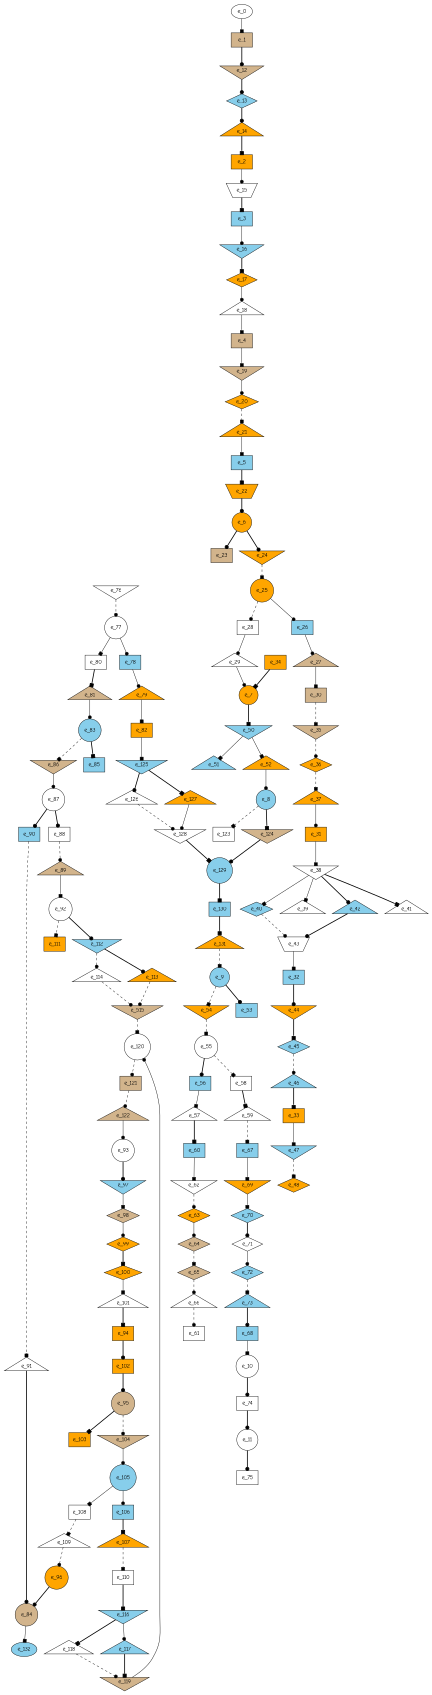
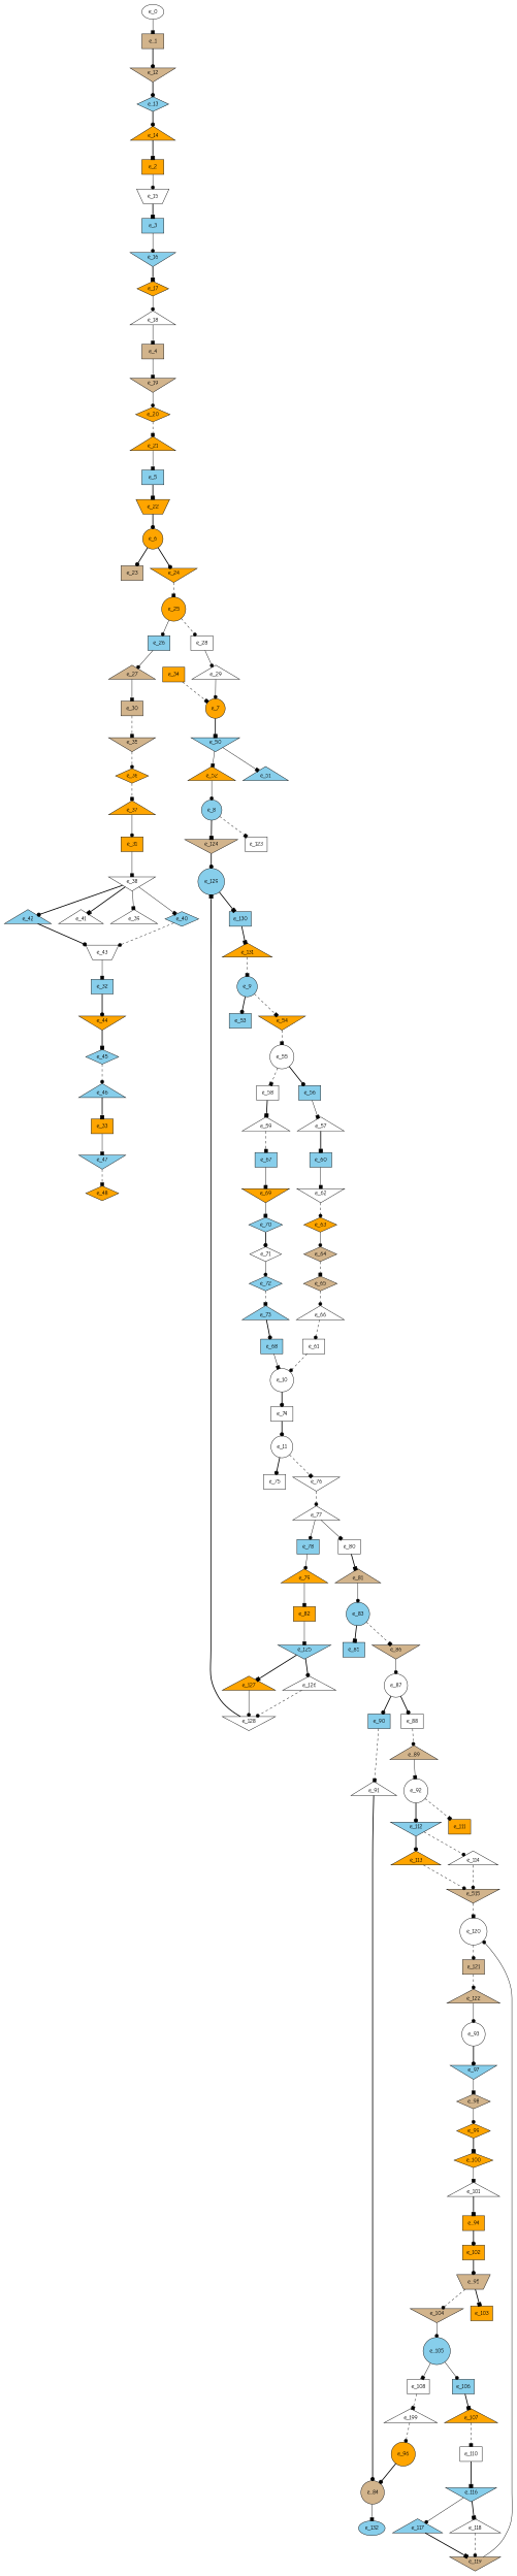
  digraph {
    fontname="Comic Neue"
    node [fillcolor=white fontname="Comic Neue" shape=dot style=filled]
    edge [arrowhead=box fontname="Comic Neue" style=bold]
    e_1 [fillcolor=tan]
    e_12 [fillcolor=tan shape=invtriangle]
    e_0 [shape=""]
    e_13 [fillcolor=skyblue shape=diamond]
    e_2 [fillcolor=orange]
    e_15 [shape=invtrapezium]
    e_3 [fillcolor=skyblue]
    e_16 [fillcolor=skyblue shape=invtriangle]
    e_17 [fillcolor=orange shape=diamond]
    e_4 [fillcolor=tan]
    e_19 [fillcolor=tan shape=invtriangle]
    e_20 [fillcolor=orange shape=diamond]
    e_5 [fillcolor=skyblue]
    e_22 [fillcolor=orange shape=invtrapezium]
    e_6 [fillcolor=orange shape=circle]
    e_23 [fillcolor=tan]
    e_24 [fillcolor=orange shape=invtriangle]
    e_25 [fillcolor=orange shape=circle]
    e_7 [fillcolor=orange shape=circle]
    e_50 [fillcolor=skyblue shape=invtriangle]
    e_51 [fillcolor=skyblue shape=triangle]
    e_52 [fillcolor=orange shape=triangle]
    e_8 [fillcolor=skyblue shape=circle]
    e_123
    e_124 [fillcolor=tan shape=invtriangle]
    e_129 [fillcolor=skyblue shape=circle]
    e_9 [fillcolor=skyblue shape=circle]
    e_53 [fillcolor=skyblue]
    e_54 [fillcolor=orange shape=invtriangle]
    e_55 [shape=circle]
    e_10 [shape=circle]
    e_74
    e_11 [shape=circle]
    e_75
    e_76 [shape=invtriangle]
-   e_77 [shape=circle]
+   e_77 [shape=triangle]
    e_14 [fillcolor=orange shape=triangle]
    e_18 [shape=triangle]
    e_21 [fillcolor=orange shape=triangle]
    e_26 [fillcolor=skyblue]
    e_28
    e_27 [fillcolor=tan shape=triangle]
    e_29 [shape=triangle]
    e_30 [fillcolor=tan]
    e_35 [fillcolor=tan shape=invtriangle]
    e_36 [fillcolor=orange shape=diamond]
    e_31 [fillcolor=orange]
    e_38 [shape=invtriangle]
    e_39 [shape=triangle]
    e_40 [fillcolor=skyblue shape=diamond]
    e_41 [shape=triangle]
    e_42 [fillcolor=skyblue shape=triangle]
    e_32 [fillcolor=skyblue]
    e_44 [fillcolor=orange shape=invtriangle]
    e_45 [fillcolor=skyblue shape=diamond]
    e_33 [fillcolor=orange]
    e_47 [fillcolor=skyblue shape=invtriangle]
    e_48 [fillcolor=orange shape=diamond]
    e_34 [fillcolor=orange]
    e_37 [fillcolor=orange shape=triangle]
    e_43 [shape=invtrapezium]
    e_46 [fillcolor=skyblue shape=triangle]
    e_56 [fillcolor=skyblue]
    e_58
    e_57 [shape=triangle]
    e_59 [shape=triangle]
    e_60 [fillcolor=skyblue]
    e_62 [shape=invtriangle]
    e_67 [fillcolor=skyblue]
    e_69 [fillcolor=orange shape=invtriangle]
    e_63 [fillcolor=orange shape=diamond]
    e_61
    e_64 [fillcolor=tan shape=diamond]
    e_65 [fillcolor=tan shape=diamond]
    e_66 [shape=triangle]
    e_70 [fillcolor=skyblue shape=diamond]
    e_68 [fillcolor=skyblue]
    e_71 [shape=diamond]
    e_72 [fillcolor=skyblue shape=diamond]
    e_73 [fillcolor=skyblue shape=triangle]
    e_78 [fillcolor=skyblue]
    e_80
    e_79 [fillcolor=orange shape=triangle]
    e_81 [fillcolor=tan shape=triangle]
    e_82 [fillcolor=orange]
    e_125 [fillcolor=skyblue shape=invtriangle]
    e_83 [fillcolor=skyblue shape=circle]
    e_85 [fillcolor=skyblue]
    e_86 [fillcolor=tan shape=invtriangle]
    e_126 [shape=triangle]
    e_127 [fillcolor=orange shape=triangle]
    e_87 [shape=circle]
    e_84 [fillcolor=tan shape=circle]
    e_132 [fillcolor=skyblue shape=""]
    e_88
    e_90 [fillcolor=skyblue]
    e_89 [fillcolor=tan shape=triangle]
    e_91 [shape=triangle]
    e_92 [shape=circle]
    e_111 [fillcolor=orange]
    e_112 [fillcolor=skyblue shape=invtriangle]
    e_113 [fillcolor=orange shape=triangle]
    e_114 [shape=triangle]
    e_93 [shape=circle]
    e_97 [fillcolor=skyblue shape=invtriangle]
    e_98 [fillcolor=tan shape=diamond]
    e_94 [fillcolor=orange]
    e_102 [fillcolor=orange]
-   e_95 [fillcolor=tan shape=circle]
+   e_95 [fillcolor=tan shape=invtrapezium]
    e_103 [fillcolor=orange]
    e_104 [fillcolor=tan shape=invtriangle]
    e_105 [fillcolor=skyblue shape=circle]
    e_96 [fillcolor=orange shape=circle]
    e_99 [fillcolor=orange shape=diamond]
    e_100 [fillcolor=orange shape=diamond]
    e_101 [shape=triangle]
    e_106 [fillcolor=skyblue]
    e_108
    e_107 [fillcolor=orange shape=triangle]
-   e_109 [shape=triangle]
+   e_109 [shape=triangle label=e_199]
    e_110
    e_116 [fillcolor=skyblue shape=invtriangle]
    e_117 [fillcolor=skyblue shape=triangle]
    e_118 [shape=triangle]
    n125 [fillcolor=tan label=e_515 shape=invtriangle]
    e_120 [shape=circle]
    e_121 [fillcolor=tan]
    e_119 [fillcolor=tan shape=invtriangle]
    e_122 [fillcolor=tan shape=triangle]
    e_130 [fillcolor=skyblue]
    e_128 [shape=invtriangle]
    e_131 [fillcolor=orange shape=triangle]
    e_1 -> e_12 [arrowhead=dot]
    e_12 -> e_13 [arrowhead=dot]
    e_0 -> e_1 [style=solid]
    e_13 -> e_14 [arrowhead=dot]
    e_2 -> e_15 [arrowhead=dot style=solid]
    e_15 -> e_3
    e_3 -> e_16 [arrowhead=dot style=solid]
    e_16 -> e_17
    e_17 -> e_18 [arrowhead=dot style=solid]
    e_4 -> e_19 [style=solid]
    e_19 -> e_20 [arrowhead=dot style=solid]
    e_20 -> e_21 [style=dashed]
    e_5 -> e_22
    e_22 -> e_6 [arrowhead=dot]
    e_6 -> e_23 [arrowhead=dot]
    e_6 -> e_24 [arrowhead=dot]
    e_24 -> e_25 [style=dashed]
    e_25 -> e_26 [arrowhead=dot style=solid]
    e_25 -> e_28 [arrowhead=dot style=dashed]
    e_7 -> e_50
    e_50 -> e_51 [style=solid]
    e_50 -> e_52 [style=solid]
    e_52 -> e_8 [arrowhead=dot style=solid]
    e_8 -> e_123 [style=dashed]
    e_8 -> e_124
    e_124 -> e_129 [arrowhead=dot]
    e_129 -> e_130
    e_9 -> e_53 [arrowhead=dot]
    e_9 -> e_54 [style=dashed]
    e_54 -> e_55 [style=dashed]
    e_55 -> e_56 [arrowhead=dot]
    e_55 -> e_58 [style=dashed]
    e_10 -> e_74 [arrowhead=dot]
    e_74 -> e_11 [arrowhead=dot]
    e_11 -> e_75 [arrowhead=dot]
+   e_11 -> e_76 [style=dashed]
    e_76 -> e_77 [arrowhead=dot style=dashed]
    e_77 -> e_78 [arrowhead=dot style=solid]
    e_77 -> e_80 [style=solid]
    e_14 -> e_2
    e_18 -> e_4 [style=solid]
    e_21 -> e_5 [style=solid]
    e_26 -> e_27 [arrowhead=dot style=solid]
    e_28 -> e_29 [arrowhead=dot style=solid]
    e_27 -> e_30 [style=solid]
    e_29 -> e_7 [arrowhead=dot style=solid]
    e_30 -> e_35 [style=dashed]
    e_35 -> e_36 [arrowhead=dot style=dashed]
    e_36 -> e_37 [style=dashed]
    e_31 -> e_38 [style=solid]
    e_38 -> e_39 [style=solid]
    e_38 -> e_40 [style=solid]
    e_38 -> e_41
    e_38 -> e_42 [arrowhead=dot]
    e_40 -> e_43 [arrowhead=dot style=dashed]
    e_42 -> e_43 [arrowhead=dot]
    e_32 -> e_44 [arrowhead=dot]
    e_44 -> e_45
    e_45 -> e_46 [arrowhead=dot style=dashed]
    e_33 -> e_47 [style=solid]
    e_47 -> e_48 [style=dashed]
-   e_34 -> e_7
+   e_34 -> e_7 [style=dashed]
    e_37 -> e_31 [arrowhead=dot style=solid]
    e_43 -> e_32 [style=solid]
    e_46 -> e_33
    e_56 -> e_57 [style=solid]
    e_58 -> e_59
    e_57 -> e_60
    e_59 -> e_67 [style=dashed]
    e_60 -> e_62 [style=solid]
    e_62 -> e_63 [arrowhead=dot style=dashed]
    e_67 -> e_69 [style=solid]
    e_69 -> e_70 [style=solid]
    e_63 -> e_64 [arrowhead=dot style=solid]
+   e_61 -> e_10 [arrowhead=dot style=dashed]
    e_64 -> e_65 [style=dashed]
    e_65 -> e_66 [arrowhead=dot style=dashed]
    e_66 -> e_61 [arrowhead=dot style=dashed]
    e_70 -> e_71 [arrowhead=dot]
    e_68 -> e_10 [style=solid]
    e_71 -> e_72 [arrowhead=dot style=solid]
    e_72 -> e_73 [style=dashed]
    e_73 -> e_68 [arrowhead=dot]
    e_78 -> e_79 [arrowhead=dot style=solid]
    e_80 -> e_81
    e_79 -> e_82 [style=solid]
    e_81 -> e_83 [arrowhead=dot style=solid]
    e_82 -> e_125 [style=solid]
    e_125 -> e_126 [arrowhead=dot]
    e_125 -> e_127
    e_83 -> e_85
    e_83 -> e_86 [style=dashed]
    e_86 -> e_87 [arrowhead=dot style=solid]
    e_126 -> e_128 [arrowhead=dot style=dashed]
    e_127 -> e_128 [arrowhead=dot style=solid]
    e_87 -> e_88 [arrowhead=dot]
    e_87 -> e_90 [arrowhead=dot]
    e_84 -> e_132 [style=solid]
    e_88 -> e_89 [arrowhead=dot style=dashed]
    e_90 -> e_91 [style=dashed]
    e_89 -> e_92 [style=solid]
    e_91 -> e_84 [arrowhead=dot]
    e_92 -> e_111 [style=dashed]
    e_92 -> e_112 [arrowhead=dot]
    e_112 -> e_113 [arrowhead=dot]
    e_112 -> e_114 [arrowhead=dot style=dashed]
    e_113 -> n125 [arrowhead=dot style=dashed]
    e_114 -> n125 [arrowhead=dot style=dashed]
    e_93 -> e_97 [arrowhead=dot]
    e_97 -> e_98 [style=solid]
    e_98 -> e_99 [arrowhead=dot style=solid]
    e_94 -> e_102 [arrowhead=dot]
    e_102 -> e_95 [arrowhead=dot]
    e_95 -> e_103
    e_95 -> e_104 [arrowhead=dot style=dashed]
    e_104 -> e_105 [arrowhead=dot style=solid]
    e_105 -> e_106 [arrowhead=dot style=solid]
    e_105 -> e_108 [style=solid]
    e_96 -> e_84 [arrowhead=dot]
    e_99 -> e_100
    e_100 -> e_101 [style=solid]
    e_101 -> e_94
    e_106 -> e_107
    e_108 -> e_109 [style=dashed]
    e_107 -> e_110 [style=dashed]
    e_109 -> e_96 [arrowhead=dot style=dashed]
    e_110 -> e_116
    e_116 -> e_117 [arrowhead=dot style=solid]
    e_116 -> e_118
    e_117 -> e_119
    e_118 -> e_119 [arrowhead=dot style=dashed]
    n125 -> e_120 [style=dashed]
    e_120 -> e_121 [arrowhead=dot style=dashed]
    e_121 -> e_122 [arrowhead=dot style=dashed]
    e_119 -> e_120 [arrowhead=dot style=solid]
    e_122 -> e_93 [arrowhead=dot style=solid]
    e_130 -> e_131
    e_128 -> e_129
    e_131 -> e_9 [style=dashed]
  }
